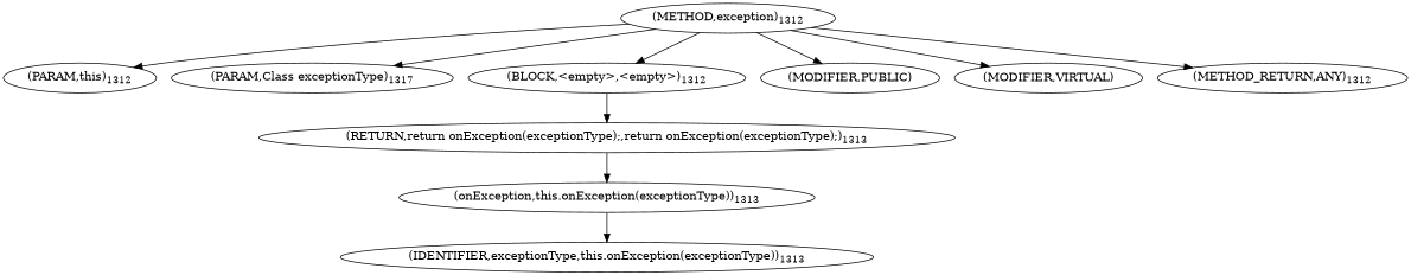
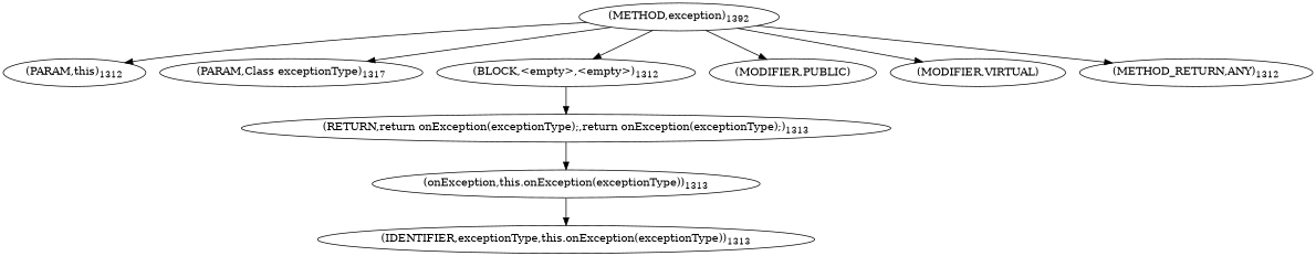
  digraph {
-   n1 [label=<(METHOD,exception)<SUB>1312</SUB>>]
+   n1 [label=<(METHOD,exception)<SUB>1392</SUB>>]
    n2 [label=<(PARAM,this)<SUB>1312</SUB>>]
    n3 [label=<(PARAM,Class exceptionType)<SUB>1317</SUB>>]
    n4 [label=<(BLOCK,&lt;empty&gt;,&lt;empty&gt;)<SUB>1312</SUB>>]
    n5 [label=<(MODIFIER,PUBLIC)>]
    n6 [label=<(MODIFIER,VIRTUAL)>]
    n7 [label=<(METHOD_RETURN,ANY)<SUB>1312</SUB>>]
    n8 [label=<(RETURN,return onException(exceptionType);,return onException(exceptionType);)<SUB>1313</SUB>>]
    n9 [label=<(onException,this.onException(exceptionType))<SUB>1313</SUB>>]
    n10 [label=<(IDENTIFIER,exceptionType,this.onException(exceptionType))<SUB>1313</SUB>>]
    n1 -> n2
    n1 -> n3
    n1 -> n4
    n1 -> n5
    n1 -> n6
    n1 -> n7
    n4 -> n8
    n8 -> n9
    n9 -> n10
  }
